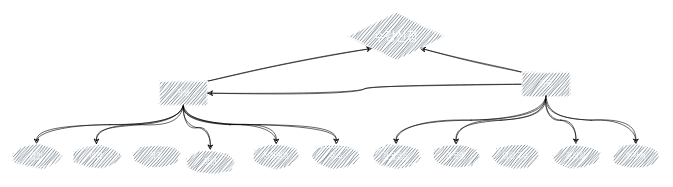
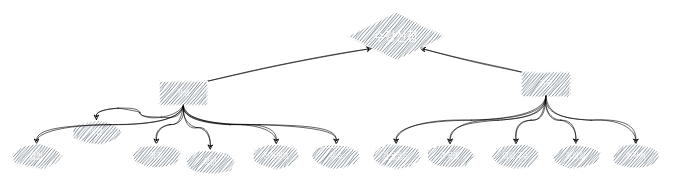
  <mxCell id="0" />
  <mxCell id="1" parent="0" />
  <mxCell id="2" style="edgeStyle=orthogonalEdgeStyle;sketch=1;hachureGap=4;jiggle=2;curveFitting=1;orthogonalLoop=1;jettySize=auto;html=1;entryX=0.5;entryY=0;entryDx=0;entryDy=0;fontFamily=Architects Daughter;fontSource=https%3A%2F%2Ffonts.googleapis.com%2Fcss%3Ffamily%3DArchitects%2BDaughter;fontSize=16;curved=1;exitX=0.5;exitY=1;exitDx=0;exitDy=0;" edge="1" parent="1" source="8" target="9"><mxGeometry relative="1" as="geometry" /></mxCell>
+ <mxCell id="3" style="edgeStyle=orthogonalEdgeStyle;sketch=1;hachureGap=4;jiggle=2;curveFitting=1;orthogonalLoop=1;jettySize=auto;html=1;entryX=0.5;entryY=0;entryDx=0;entryDy=0;fontFamily=Architects Daughter;fontSource=https%3A%2F%2Ffonts.googleapis.com%2Fcss%3Ffamily%3DArchitects%2BDaughter;fontSize=16;curved=1;" edge="1" parent="1" source="8" target="10"><mxGeometry relative="1" as="geometry" /></mxCell>
  <mxCell id="4" style="edgeStyle=orthogonalEdgeStyle;sketch=1;hachureGap=4;jiggle=2;curveFitting=1;orthogonalLoop=1;jettySize=auto;html=1;fontFamily=Architects Daughter;fontSource=https%3A%2F%2Ffonts.googleapis.com%2Fcss%3Ffamily%3DArchitects%2BDaughter;fontSize=16;curved=1;exitX=0.5;exitY=1;exitDx=0;exitDy=0;" edge="1" parent="1" source="8" target="11"><mxGeometry relative="1" as="geometry" /></mxCell>
  <mxCell id="5" style="edgeStyle=orthogonalEdgeStyle;sketch=1;hachureGap=4;jiggle=2;curveFitting=1;orthogonalLoop=1;jettySize=auto;html=1;entryX=0.5;entryY=0;entryDx=0;entryDy=0;fontFamily=Architects Daughter;fontSource=https%3A%2F%2Ffonts.googleapis.com%2Fcss%3Ffamily%3DArchitects%2BDaughter;fontSize=16;curved=1;exitX=0.5;exitY=1;exitDx=0;exitDy=0;" edge="1" parent="1" source="8" target="12"><mxGeometry relative="1" as="geometry" /></mxCell>
  <mxCell id="6" style="edgeStyle=orthogonalEdgeStyle;sketch=1;hachureGap=4;jiggle=2;curveFitting=1;orthogonalLoop=1;jettySize=auto;html=1;entryX=0.5;entryY=0;entryDx=0;entryDy=0;fontFamily=Architects Daughter;fontSource=https%3A%2F%2Ffonts.googleapis.com%2Fcss%3Ffamily%3DArchitects%2BDaughter;fontSize=16;curved=1;exitX=0.5;exitY=1;exitDx=0;exitDy=0;" edge="1" parent="1" source="8" target="13"><mxGeometry relative="1" as="geometry" /></mxCell>
  <mxCell id="7" value="" style="rounded=0;sketch=1;hachureGap=4;jiggle=2;curveFitting=1;orthogonalLoop=1;jettySize=auto;html=1;fontFamily=Architects Daughter;fontSource=https%3A%2F%2Ffonts.googleapis.com%2Fcss%3Ffamily%3DArchitects%2BDaughter;fontSize=16;exitX=1;exitY=0;exitDx=0;exitDy=0;entryX=0;entryY=1;entryDx=0;entryDy=0;" edge="1" parent="1" source="8" target="28"><mxGeometry relative="1" as="geometry" /></mxCell>
  <mxCell id="8" value="학생" style="whiteSpace=wrap;html=1;align=center;labelBackgroundColor=none;fillColor=#182E3E;strokeColor=#FFFFFF;fontColor=#FFFFFF;rounded=0;sketch=1;curveFitting=1;jiggle=2;" vertex="1" parent="1"><mxGeometry x="265" y="135" width="80" height="40" as="geometry" /></mxCell>
- <mxCell id="9" value="이름" style="ellipse;whiteSpace=wrap;html=1;align=center;strokeColor=#FFFFFF;fontColor=#FFFFFF;fillColor=#182E3E;rounded=0;labelBackgroundColor=none;sketch=1;curveFitting=1;jiggle=2;" vertex="1" parent="1"><mxGeometry x="120" y="240" width="80" height="40" as="geometry" /></mxCell>
+ <mxCell id="9" value="이름" style="ellipse;whiteSpace=wrap;html=1;align=center;strokeColor=#FFFFFF;fontColor=#FFFFFF;fillColor=#182E3E;rounded=0;labelBackgroundColor=none;sketch=1;curveFitting=1;jiggle=2;" vertex="1" parent="1"><mxGeometry x="120" y="200" width="80" height="40" as="geometry" /></mxCell>
  <mxCell id="10" value="학과" style="ellipse;whiteSpace=wrap;html=1;align=center;strokeColor=#FFFFFF;fontColor=#FFFFFF;fillColor=#182E3E;rounded=0;labelBackgroundColor=none;sketch=1;curveFitting=1;jiggle=2;" vertex="1" parent="1"><mxGeometry x="220" y="240" width="80" height="40" as="geometry" /></mxCell>
  <mxCell id="11" value="학년" style="ellipse;whiteSpace=wrap;html=1;align=center;strokeColor=#FFFFFF;fontColor=#FFFFFF;fillColor=#182E3E;rounded=0;labelBackgroundColor=none;sketch=1;curveFitting=1;jiggle=2;" vertex="1" parent="1"><mxGeometry x="310" y="250" width="80" height="40" as="geometry" /></mxCell>
  <mxCell id="12" value="전화번호" style="ellipse;whiteSpace=wrap;html=1;align=center;strokeColor=#FFFFFF;fontColor=#FFFFFF;fillColor=#182E3E;rounded=0;labelBackgroundColor=none;sketch=1;curveFitting=1;jiggle=2;dashed=1;" vertex="1" parent="1"><mxGeometry x="420" y="240" width="80" height="40" as="geometry" /></mxCell>
  <mxCell id="13" value="주소" style="ellipse;whiteSpace=wrap;html=1;align=center;strokeColor=#FFFFFF;fontColor=#FFFFFF;fillColor=#182E3E;rounded=0;labelBackgroundColor=none;sketch=1;curveFitting=1;jiggle=2;" vertex="1" parent="1"><mxGeometry x="520" y="240" width="80" height="40" as="geometry" /></mxCell>
  <mxCell id="14" value="" style="sketch=1;hachureGap=4;jiggle=2;curveFitting=1;orthogonalLoop=1;jettySize=auto;html=1;entryX=0.5;entryY=0;entryDx=0;entryDy=0;fontFamily=Architects Daughter;fontSource=https%3A%2F%2Ffonts.googleapis.com%2Fcss%3Ffamily%3DArchitects%2BDaughter;fontSize=16;exitX=0.5;exitY=1;exitDx=0;exitDy=0;edgeStyle=orthogonalEdgeStyle;curved=1;" edge="1" parent="1" source="8" target="15"><mxGeometry relative="1" as="geometry"><mxPoint x="230" y="140" as="sourcePoint" /><mxPoint x="100" y="320" as="targetPoint" /></mxGeometry></mxCell>
  <mxCell id="15" value="학번" style="ellipse;whiteSpace=wrap;html=1;align=center;fontStyle=4;strokeColor=#FFFFFF;fontColor=#FFFFFF;fillColor=#182E3E;rounded=0;labelBackgroundColor=none;sketch=1;curveFitting=1;jiggle=2;" vertex="1" parent="1"><mxGeometry x="20" y="240" width="80" height="40" as="geometry" /></mxCell>
  <mxCell id="16" style="edgeStyle=orthogonalEdgeStyle;sketch=1;hachureGap=4;jiggle=2;curveFitting=1;orthogonalLoop=1;jettySize=auto;html=1;entryX=0.5;entryY=0;entryDx=0;entryDy=0;fontFamily=Architects Daughter;fontSource=https%3A%2F%2Ffonts.googleapis.com%2Fcss%3Ffamily%3DArchitects%2BDaughter;fontSize=16;curved=1;exitX=0.5;exitY=1;exitDx=0;exitDy=0;" edge="1" source="21" target="22" parent="1"><mxGeometry relative="1" as="geometry" /></mxCell>
- <mxCell id="17" style="edgeStyle=orthogonalEdgeStyle;sketch=1;hachureGap=4;jiggle=2;curveFitting=1;orthogonalLoop=1;jettySize=auto;html=1;fontFamily=Architects Daughter;fontSource=https%3A%2F%2Ffonts.googleapis.com%2Fcss%3Ffamily%3DArchitects%2BDaughter;fontSize=16;curved=1;" edge="1" source="21" target="8" parent="1"><mxGeometry relative="1" as="geometry" /></mxCell>
+ <mxCell id="17" style="edgeStyle=orthogonalEdgeStyle;sketch=1;hachureGap=4;jiggle=2;curveFitting=1;orthogonalLoop=1;jettySize=auto;html=1;entryX=0.5;entryY=0;entryDx=0;entryDy=0;fontFamily=Architects Daughter;fontSource=https%3A%2F%2Ffonts.googleapis.com%2Fcss%3Ffamily%3DArchitects%2BDaughter;fontSize=16;curved=1;" edge="1" source="21" target="23" parent="1"><mxGeometry relative="1" as="geometry" /></mxCell>
  <mxCell id="18" style="edgeStyle=orthogonalEdgeStyle;sketch=1;hachureGap=4;jiggle=2;curveFitting=1;orthogonalLoop=1;jettySize=auto;html=1;fontFamily=Architects Daughter;fontSource=https%3A%2F%2Ffonts.googleapis.com%2Fcss%3Ffamily%3DArchitects%2BDaughter;fontSize=16;curved=1;exitX=0.5;exitY=1;exitDx=0;exitDy=0;" edge="1" source="21" target="24" parent="1"><mxGeometry relative="1" as="geometry" /></mxCell>
  <mxCell id="19" style="edgeStyle=orthogonalEdgeStyle;sketch=1;hachureGap=4;jiggle=2;curveFitting=1;orthogonalLoop=1;jettySize=auto;html=1;entryX=0.5;entryY=0;entryDx=0;entryDy=0;fontFamily=Architects Daughter;fontSource=https%3A%2F%2Ffonts.googleapis.com%2Fcss%3Ffamily%3DArchitects%2BDaughter;fontSize=16;curved=1;exitX=0.5;exitY=1;exitDx=0;exitDy=0;" edge="1" source="21" target="25" parent="1"><mxGeometry relative="1" as="geometry" /></mxCell>
  <mxCell id="20" style="rounded=0;sketch=1;hachureGap=4;jiggle=2;curveFitting=1;orthogonalLoop=1;jettySize=auto;html=1;exitX=0;exitY=0;exitDx=0;exitDy=0;entryX=1;entryY=1;entryDx=0;entryDy=0;fontFamily=Architects Daughter;fontSource=https%3A%2F%2Ffonts.googleapis.com%2Fcss%3Ffamily%3DArchitects%2BDaughter;fontSize=16;" edge="1" parent="1" source="21" target="28"><mxGeometry relative="1" as="geometry" /></mxCell>
- <mxCell id="21" value="과목" style="whiteSpace=wrap;html=1;align=center;labelBackgroundColor=none;fillColor=#182E3E;strokeColor=#FFFFFF;fontColor=#FFFFFF;rounded=0;sketch=1;curveFitting=1;jiggle=2;" vertex="1" parent="1"><mxGeometry x="870" y="120" width="80" height="40" as="geometry" /></mxCell>
- <mxCell id="22" value="과목명" style="ellipse;whiteSpace=wrap;html=1;align=center;strokeColor=#FFFFFF;fontColor=#FFFFFF;fillColor=#182E3E;rounded=0;labelBackgroundColor=none;sketch=1;curveFitting=1;jiggle=2;" vertex="1" parent="1"><mxGeometry x="720" y="240" width="80" height="40" as="geometry" /></mxCell>
- <mxCell id="23" value="담당교수" style="ellipse;whiteSpace=wrap;html=1;align=center;strokeColor=#FFFFFF;fontColor=#FFFFFF;fillColor=#182E3E;rounded=0;labelBackgroundColor=none;sketch=1;curveFitting=1;jiggle=2;dashed=1;" vertex="1" parent="1"><mxGeometry x="820" y="240" width="80" height="40" as="geometry" /></mxCell>
+ <mxCell id="21" value="과목" style="whiteSpace=wrap;html=1;align=center;labelBackgroundColor=none;fillColor=#182E3E;strokeColor=#FFFFFF;fontColor=#FFFFFF;rounded=0;sketch=1;curveFitting=1;jiggle=2;dashed=1;" vertex="1" parent="1"><mxGeometry x="870" y="120" width="80" height="40" as="geometry" /></mxCell>
+ <mxCell id="22" value="과목명" style="ellipse;whiteSpace=wrap;html=1;align=center;strokeColor=#FFFFFF;fontColor=#FFFFFF;fillColor=#182E3E;rounded=0;labelBackgroundColor=none;sketch=1;curveFitting=1;jiggle=2;" vertex="1" parent="1"><mxGeometry x="710" y="240" width="80" height="40" as="geometry" /></mxCell>
+ <mxCell id="23" value="담당교수" style="ellipse;whiteSpace=wrap;html=1;align=center;strokeColor=#FFFFFF;fontColor=#FFFFFF;fillColor=#182E3E;rounded=0;labelBackgroundColor=none;sketch=1;curveFitting=1;jiggle=2;" vertex="1" parent="1"><mxGeometry x="820" y="240" width="80" height="40" as="geometry" /></mxCell>
  <mxCell id="24" value="강의실" style="ellipse;whiteSpace=wrap;html=1;align=center;strokeColor=#FFFFFF;fontColor=#FFFFFF;fillColor=#182E3E;rounded=0;labelBackgroundColor=none;sketch=1;curveFitting=1;jiggle=2;" vertex="1" parent="1"><mxGeometry x="920" y="240" width="80" height="40" as="geometry" /></mxCell>
  <mxCell id="25" value="연락처" style="ellipse;whiteSpace=wrap;html=1;align=center;strokeColor=#FFFFFF;fontColor=#FFFFFF;fillColor=#182E3E;rounded=0;labelBackgroundColor=none;sketch=1;curveFitting=1;jiggle=2;" vertex="1" parent="1"><mxGeometry x="1020" y="240" width="80" height="40" as="geometry" /></mxCell>
  <mxCell id="26" value="" style="edgeStyle=orthogonalEdgeStyle;sketch=1;hachureGap=4;jiggle=2;curveFitting=1;orthogonalLoop=1;jettySize=auto;html=1;entryX=0.5;entryY=0;entryDx=0;entryDy=0;fontFamily=Architects Daughter;fontSource=https%3A%2F%2Ffonts.googleapis.com%2Fcss%3Ffamily%3DArchitects%2BDaughter;fontSize=16;curved=1;exitX=0.5;exitY=1;exitDx=0;exitDy=0;" edge="1" source="21" target="27" parent="1"><mxGeometry relative="1" as="geometry"><mxPoint x="830" y="140" as="sourcePoint" /><mxPoint x="700" y="320" as="targetPoint" /></mxGeometry></mxCell>
  <mxCell id="27" value="과목코드" style="ellipse;whiteSpace=wrap;html=1;align=center;fontStyle=4;strokeColor=#FFFFFF;fontColor=#FFFFFF;fillColor=#182E3E;rounded=0;labelBackgroundColor=none;sketch=1;curveFitting=1;jiggle=2;" vertex="1" parent="1"><mxGeometry x="620" y="240" width="80" height="40" as="geometry" /></mxCell>
  <mxCell id="28" value="수강신청" style="rhombus;whiteSpace=wrap;html=1;fillColor=#182E3E;strokeColor=#FFFFFF;fontColor=#FFFFFF;labelBackgroundColor=none;rounded=0;sketch=1;curveFitting=1;jiggle=2;hachureGap=4;fontFamily=Architects Daughter;fontSource=https%3A%2F%2Ffonts.googleapis.com%2Fcss%3Ffamily%3DArchitects%2BDaughter;fontSize=20;" vertex="1" parent="1"><mxGeometry x="580" y="20" width="160" height="80" as="geometry" /></mxCell>
